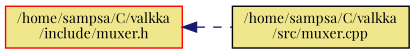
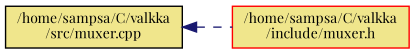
  digraph {
    rankdir=LR
    fontname="Playfair Display"
    node [fillcolor=khaki fontname="Playfair Display" fontsize=10 shape=record style=filled]
    n1 [color=red fontcolor=black height=0.2 label="/home/sampsa/C/valkka\l/include/muxer.h" width=0.4]
    n2 [color=black height=0.2 label="/home/sampsa/C/valkka\l/src/muxer.cpp" width=0.4]
-   n1 -> n2 [color=midnightblue dir=back fontname="Playfair Display" fontsize=10 labelfontname=Helvetica labelfontsize=10 style=dashed]
+   n2 -> n1 [color=midnightblue dir=back fontname="Playfair Display" fontsize=10 labelfontname=Helvetica labelfontsize=10 style=dashed]
  }
